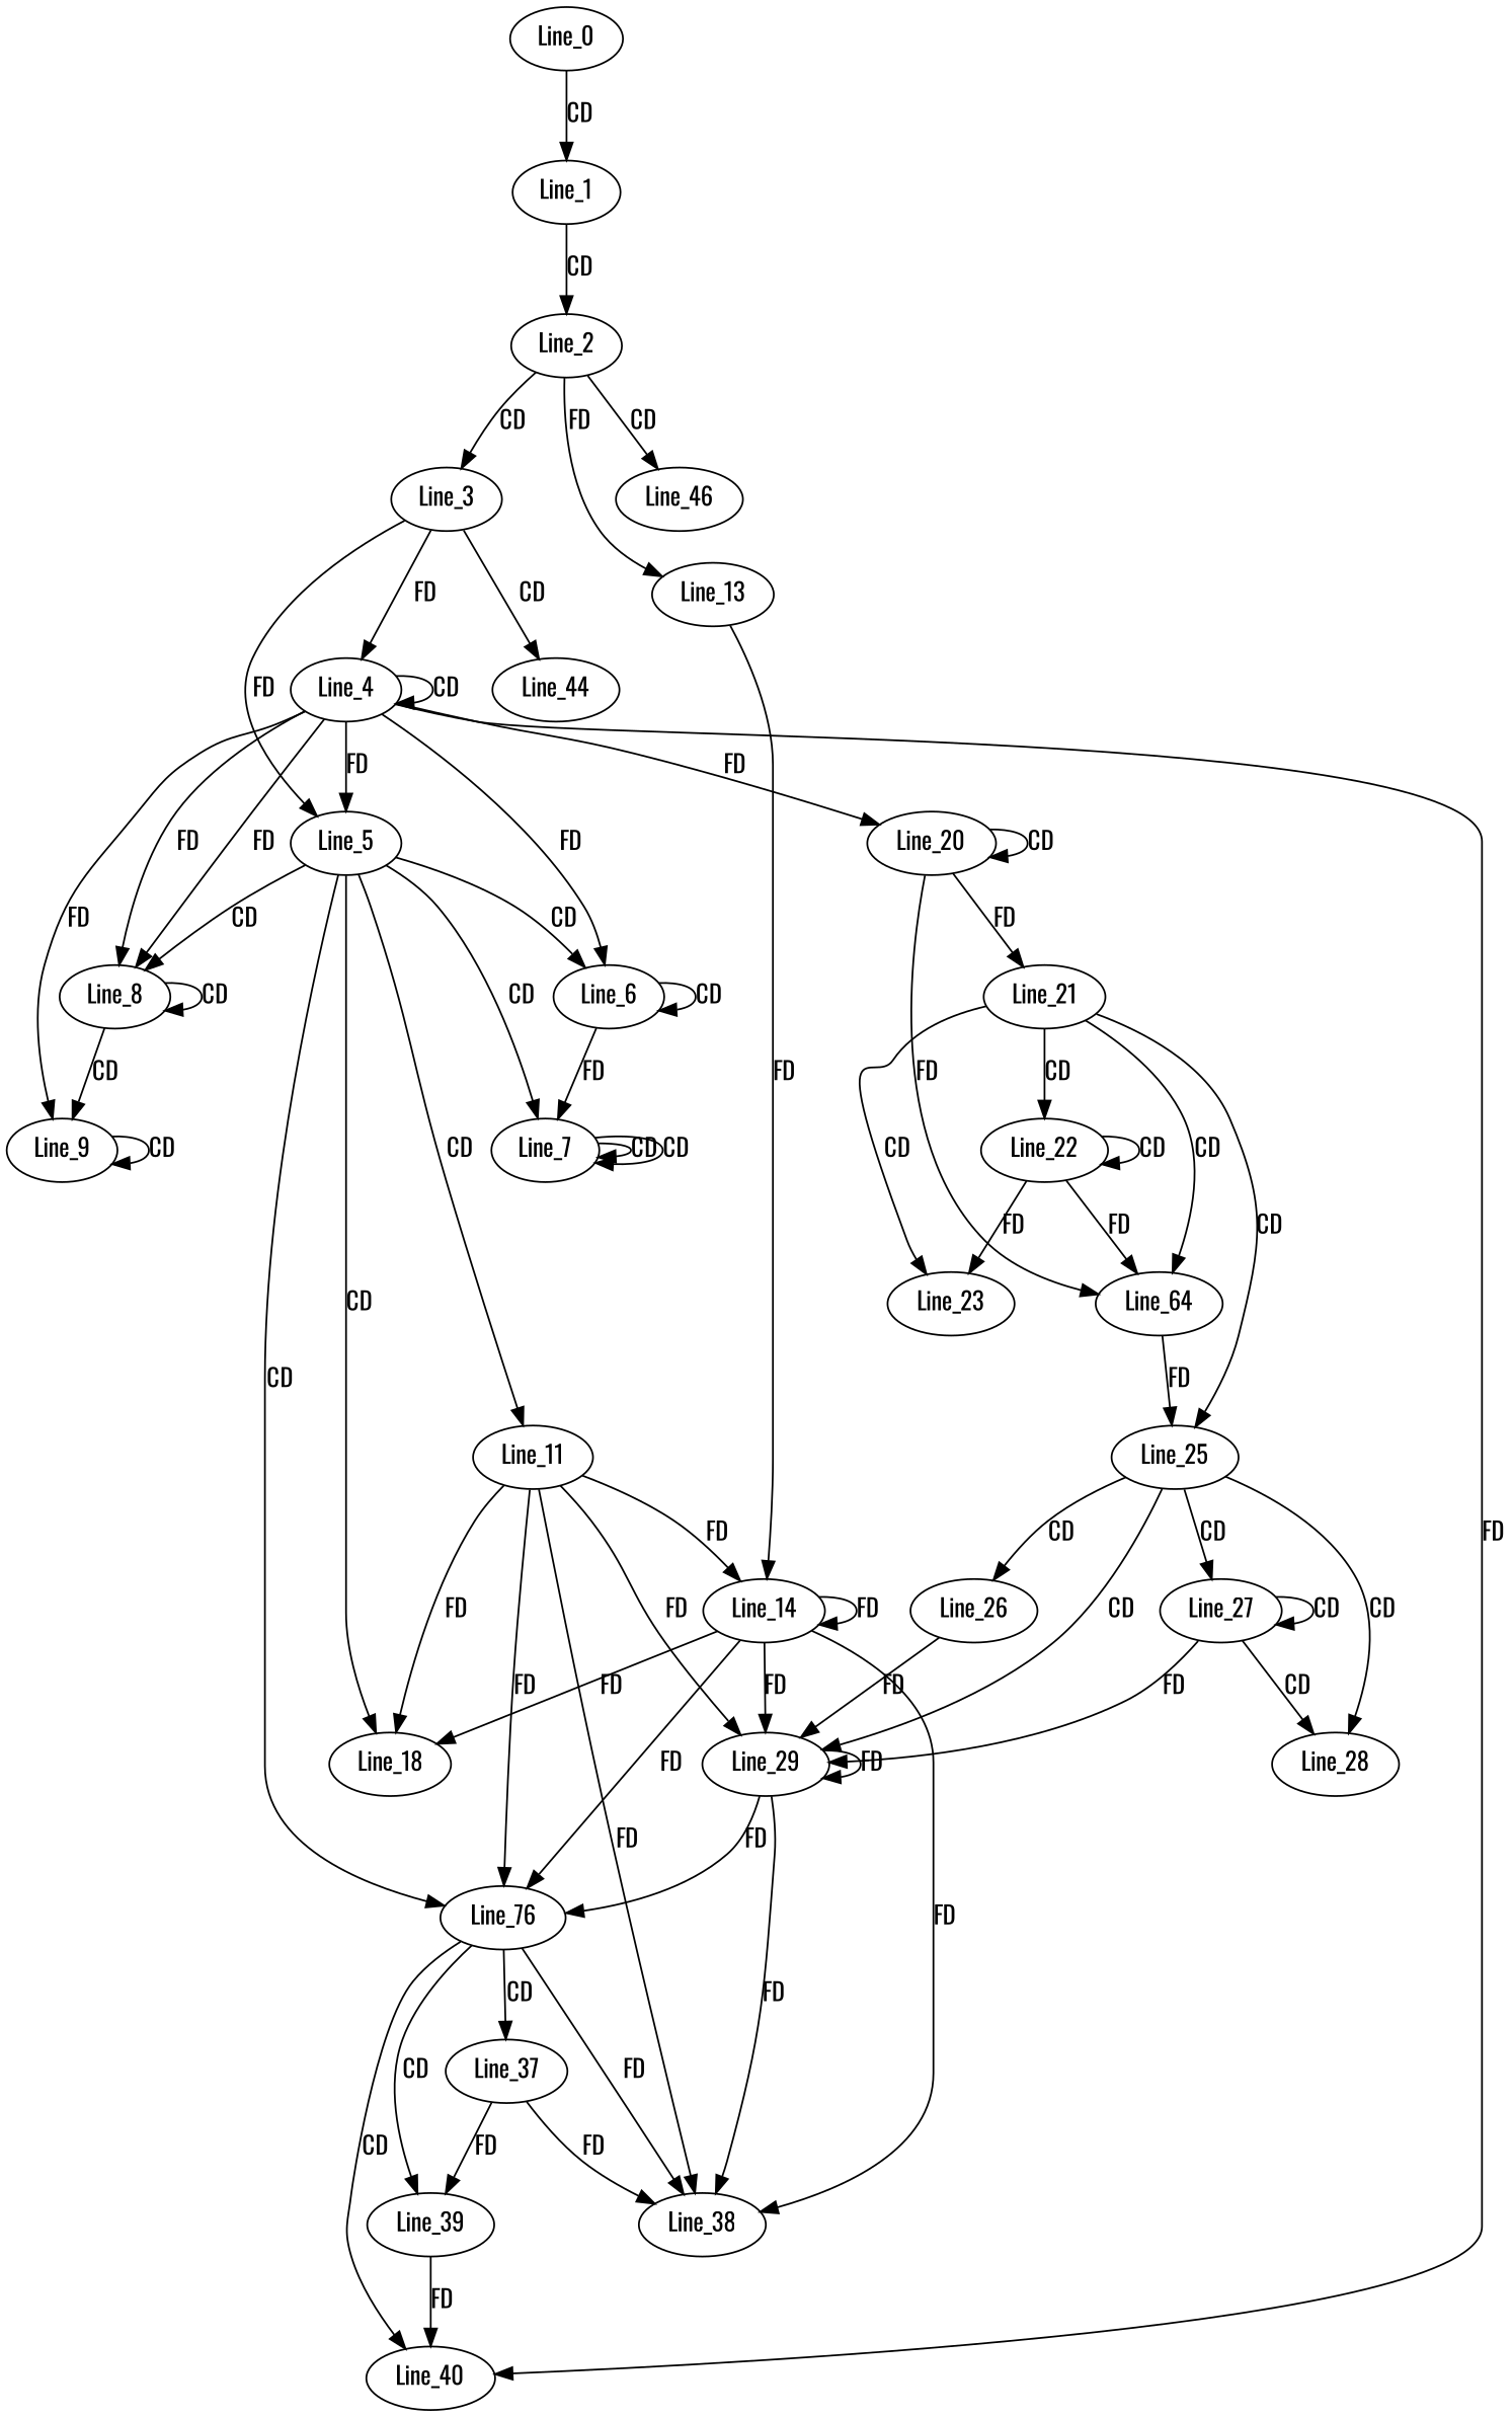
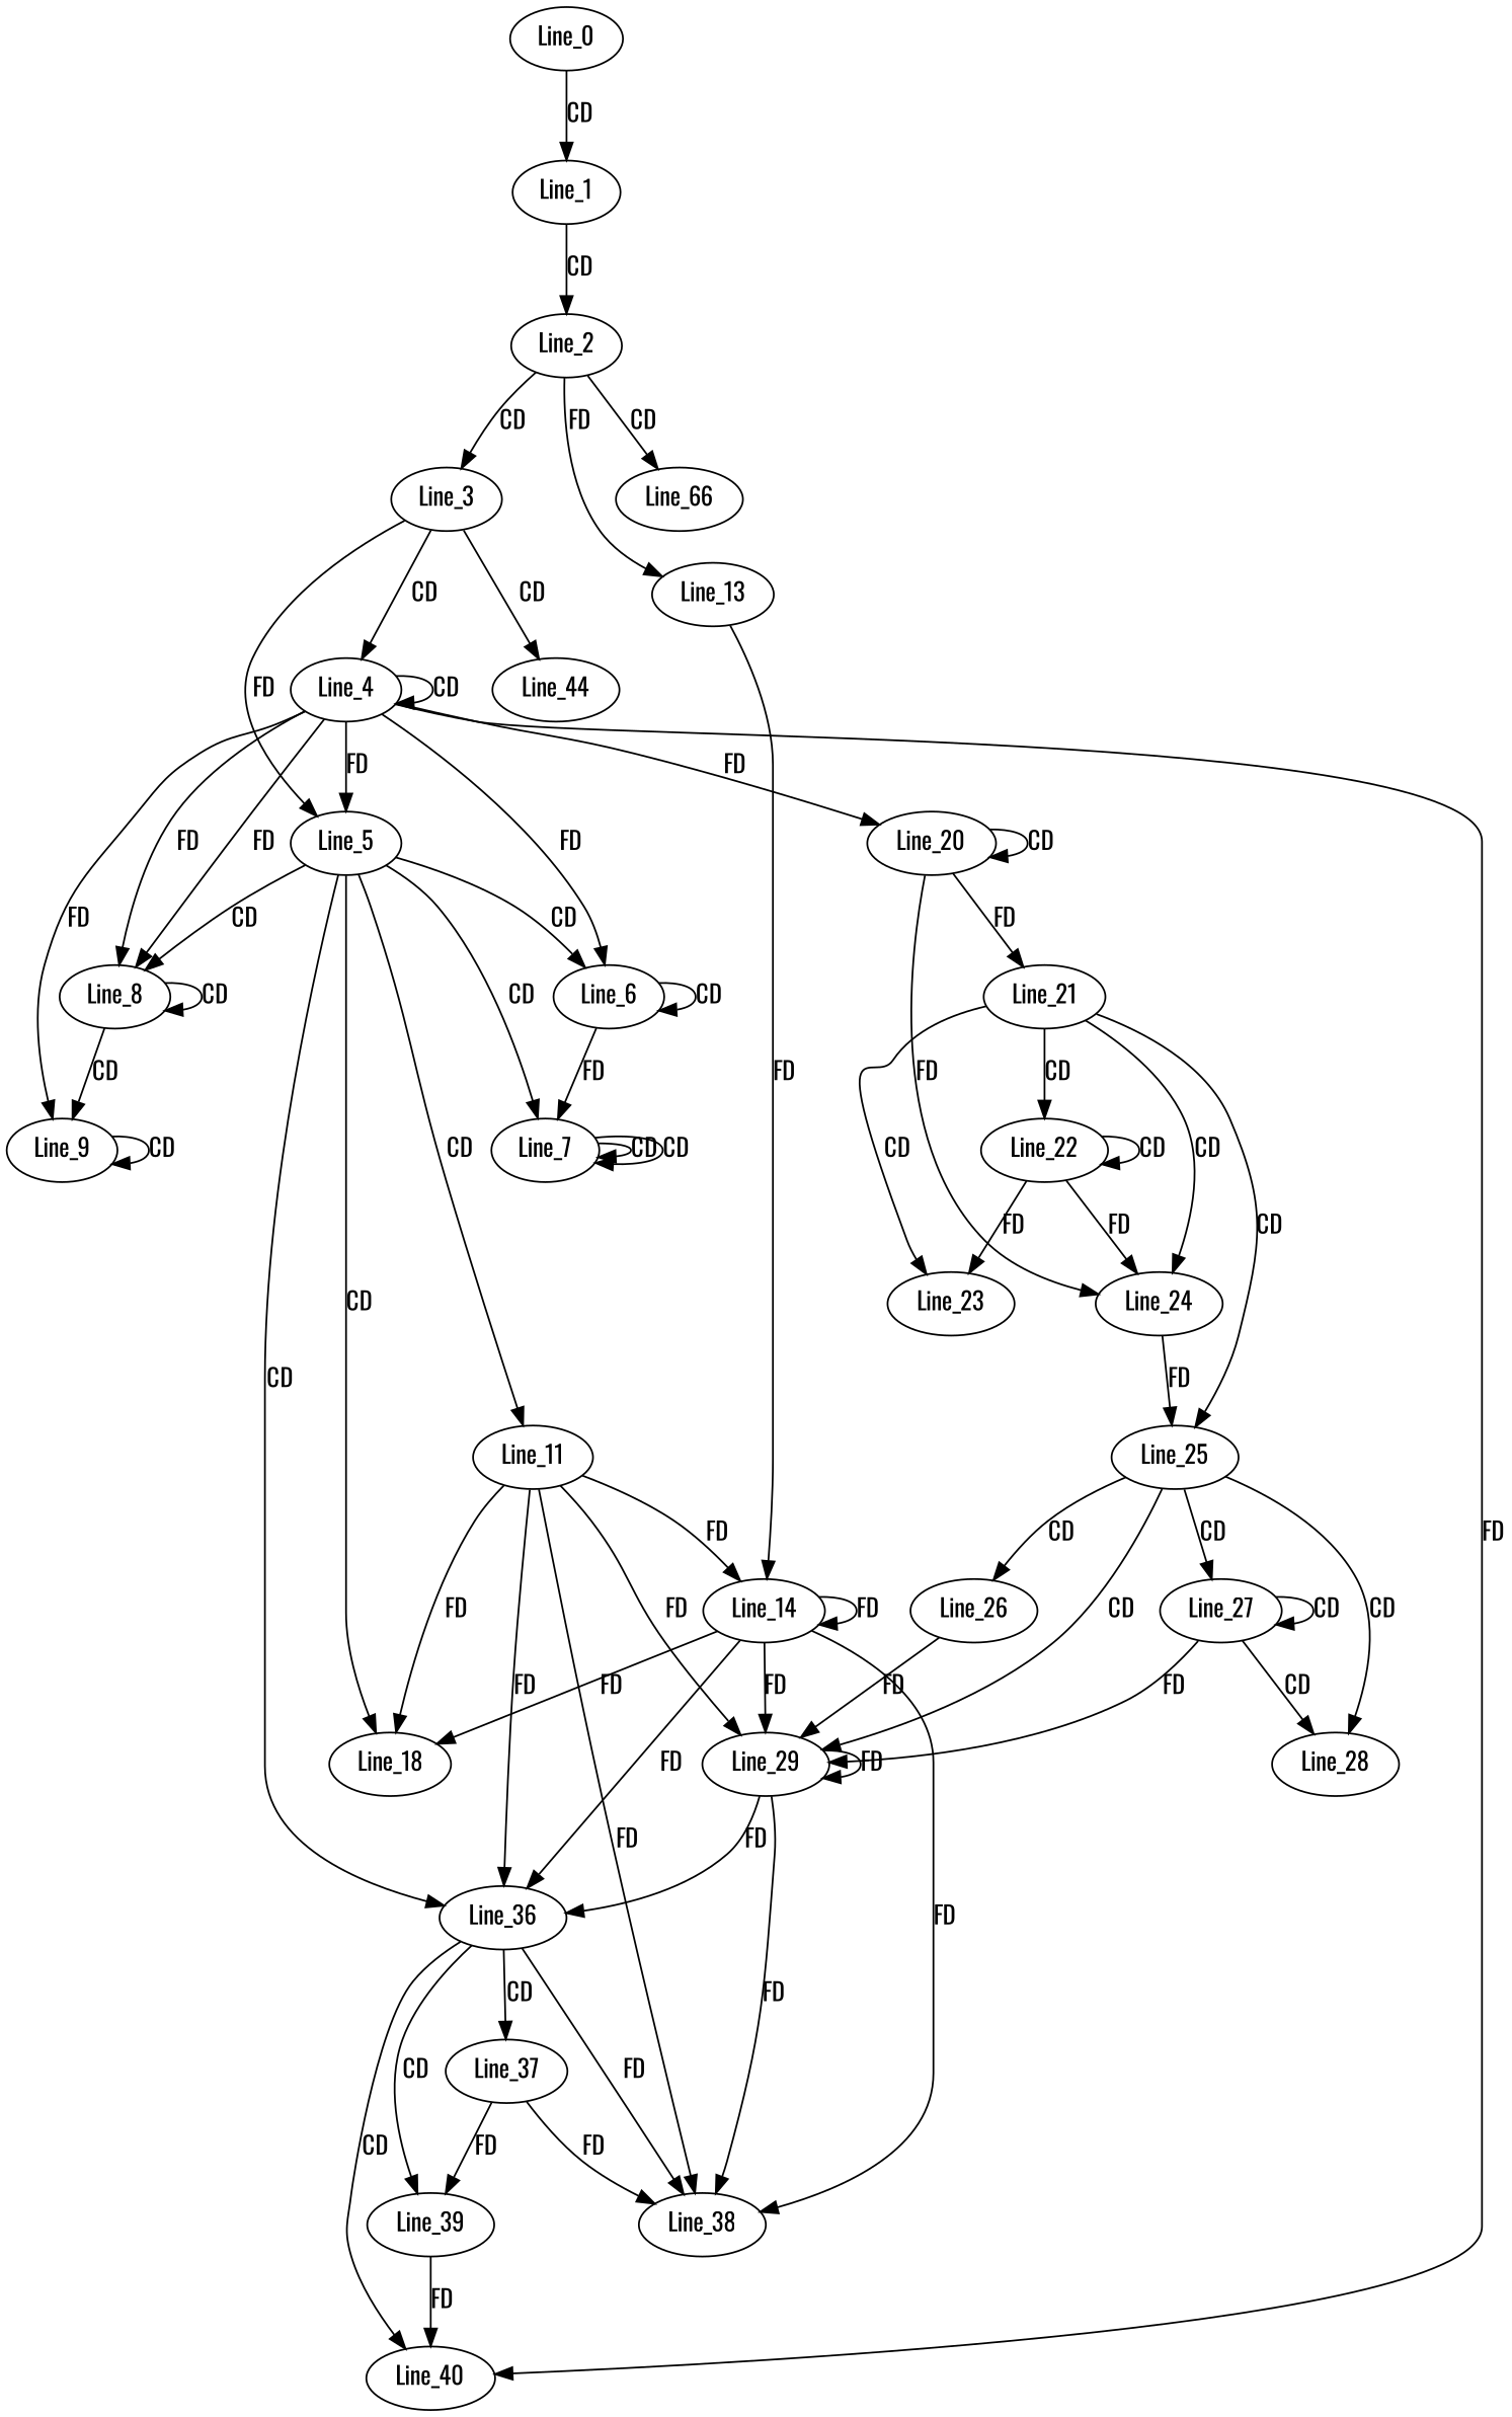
  digraph {
    fontname=Oswald
    node [fontname=Oswald]
    edge [fontname=Oswald]
    Line_0
    Line_1
    Line_2
    Line_3
    Line_13
-   Line_46
+   Line_46 [label=Line_66]
    Line_4
    Line_5
    Line_44
    Line_14
    Line_6
    Line_8
    Line_9
    Line_20
    Line_40
    Line_7
    Line_11
    Line_18
-   Line_36 [label=Line_76]
+   Line_36
    Line_21
-   Line_24 [label=Line_64]
+   Line_24
    Line_29
    Line_38
    Line_37
    Line_39
    Line_22
    Line_23
    Line_25
    Line_26
    Line_27
    Line_28
    Line_0 -> Line_1 [label=CD]
    Line_1 -> Line_2 [label=CD]
    Line_2 -> Line_3 [label=CD]
    Line_2 -> Line_13 [label=FD]
    Line_2 -> Line_46 [label=CD]
-   Line_3 -> Line_4 [label=FD]
+   Line_3 -> Line_4 [label=CD]
    Line_3 -> Line_5 [label=FD]
    Line_3 -> Line_44 [label=CD]
    Line_13 -> Line_14 [label=FD]
    Line_4 -> Line_4 [label=CD]
    Line_4 -> Line_5 [label=FD]
    Line_4 -> Line_6 [label=FD]
    Line_4 -> Line_8 [label=FD]
    Line_4 -> Line_8 [label=FD]
    Line_4 -> Line_9 [label=FD]
    Line_4 -> Line_20 [label=FD]
    Line_4 -> Line_40 [label=FD]
    Line_5 -> Line_6 [label=CD]
    Line_5 -> Line_8 [label=CD]
    Line_5 -> Line_7 [label=CD]
    Line_5 -> Line_11 [label=CD]
    Line_5 -> Line_18 [label=CD]
    Line_5 -> Line_36 [label=CD]
    Line_14 -> Line_14 [label=FD]
    Line_14 -> Line_18 [label=FD]
    Line_14 -> Line_36 [label=FD]
    Line_14 -> Line_29 [label=FD]
    Line_14 -> Line_38 [label=FD]
    Line_6 -> Line_6 [label=CD]
    Line_6 -> Line_7 [label=FD]
    Line_8 -> Line_8 [label=CD]
    Line_8 -> Line_9 [label=CD]
    Line_9 -> Line_9 [label=CD]
    Line_20 -> Line_20 [label=CD]
    Line_20 -> Line_21 [label=FD]
    Line_20 -> Line_24 [label=FD]
    Line_7 -> Line_7 [label=CD]
    Line_7 -> Line_7 [label=CD]
    Line_11 -> Line_14 [label=FD]
    Line_11 -> Line_18 [label=FD]
    Line_11 -> Line_36 [label=FD]
    Line_11 -> Line_29 [label=FD]
    Line_11 -> Line_38 [label=FD]
    Line_36 -> Line_40 [label=CD]
    Line_36 -> Line_38 [label=FD]
    Line_36 -> Line_37 [label=CD]
    Line_36 -> Line_39 [label=CD]
    Line_21 -> Line_24 [label=CD]
    Line_21 -> Line_22 [label=CD]
    Line_21 -> Line_23 [label=CD]
    Line_21 -> Line_25 [label=CD]
    Line_24 -> Line_25 [label=FD]
    Line_29 -> Line_36 [label=FD]
    Line_29 -> Line_29 [label=FD]
    Line_29 -> Line_38 [label=FD]
    Line_37 -> Line_38 [label=FD]
    Line_37 -> Line_39 [label=FD]
    Line_39 -> Line_40 [label=FD]
    Line_22 -> Line_24 [label=FD]
    Line_22 -> Line_22 [label=CD]
    Line_22 -> Line_23 [label=FD]
    Line_25 -> Line_29 [label=CD]
    Line_25 -> Line_26 [label=CD]
    Line_25 -> Line_27 [label=CD]
    Line_25 -> Line_28 [label=CD]
    Line_26 -> Line_29 [label=FD]
    Line_27 -> Line_29 [label=FD]
    Line_27 -> Line_27 [label=CD]
    Line_27 -> Line_28 [label=CD]
  }
